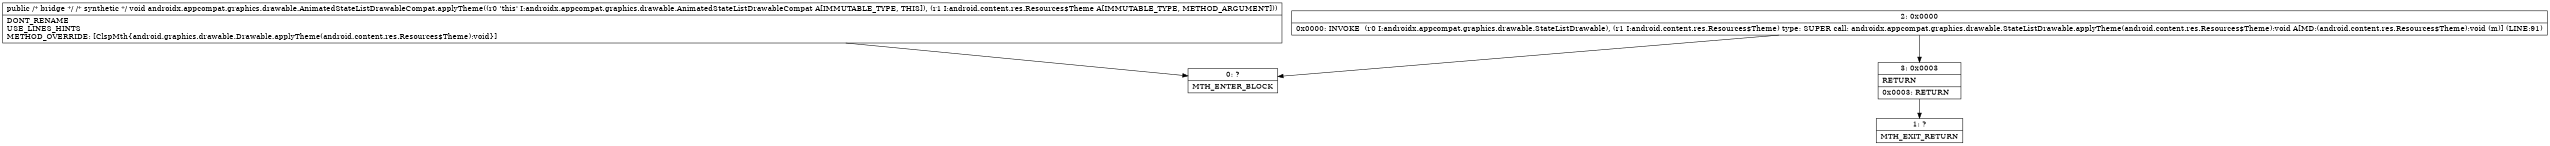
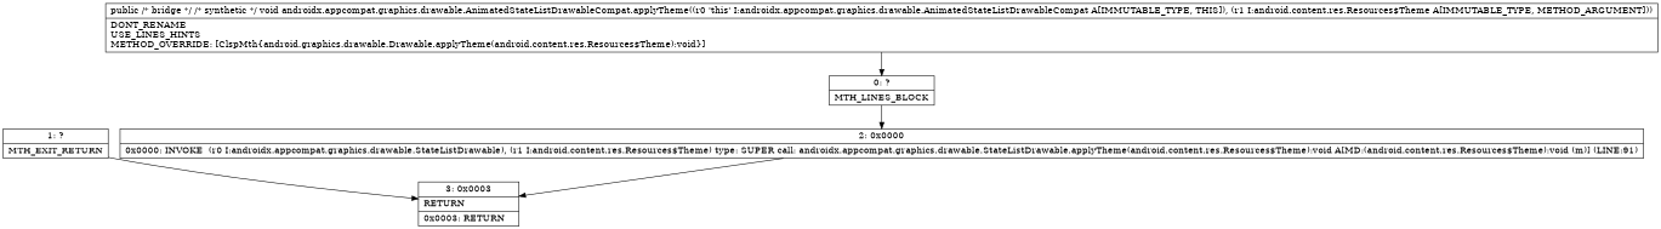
  digraph {
    node [shape=record]
-   n1 [label="{0\:\ ?|MTH_ENTER_BLOCK\l}"]
+   n1 [label="{0\:\ ?|MTH_LINES_BLOCK\l}"]
    n2 [label="{2\:\ 0x0000|0x0000: INVOKE  (r0 I:androidx.appcompat.graphics.drawable.StateListDrawable), (r1 I:android.content.res.Resources$Theme) type: SUPER call: androidx.appcompat.graphics.drawable.StateListDrawable.applyTheme(android.content.res.Resources$Theme):void A[MD:(android.content.res.Resources$Theme):void (m)] (LINE:91)\l}"]
    n3 [label="{3\:\ 0x0003|RETURN\l|0x0003: RETURN   \l}"]
    n4 [label="{1\:\ ?|MTH_EXIT_RETURN\l}"]
    n5 [label="{public \/* bridge *\/ \/* synthetic *\/ void androidx.appcompat.graphics.drawable.AnimatedStateListDrawableCompat.applyTheme((r0 'this' I:androidx.appcompat.graphics.drawable.AnimatedStateListDrawableCompat A[IMMUTABLE_TYPE, THIS]), (r1 I:android.content.res.Resources$Theme A[IMMUTABLE_TYPE, METHOD_ARGUMENT]))  | DONT_RENAME\lUSE_LINES_HINTS\lMETHOD_OVERRIDE: [ClspMth\{android.graphics.drawable.Drawable.applyTheme(android.content.res.Resources$Theme):void\}]\l}"]
-   n2 -> n1
+   n1 -> n2
    n2 -> n3
-   n3 -> n4
+   n4 -> n3
    n5 -> n1
  }
